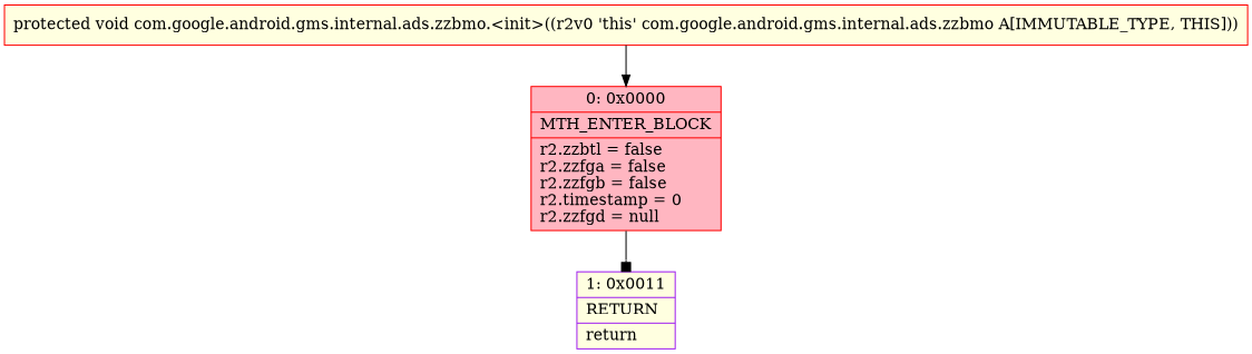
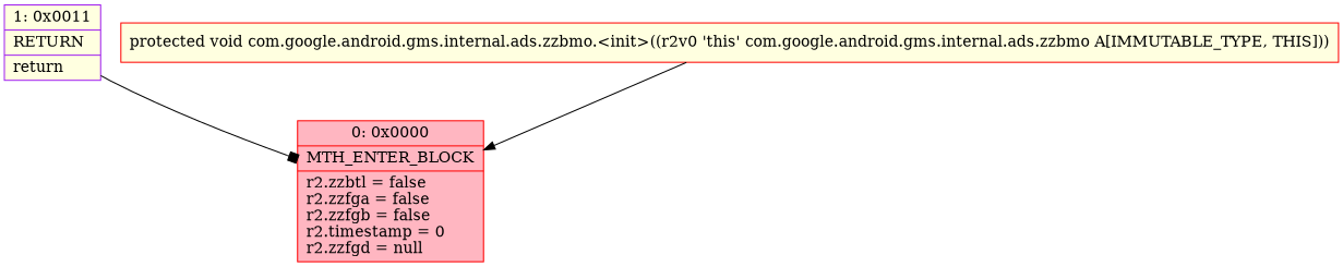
  digraph {
    node [shape=record style=filled fillcolor=lightyellow color=red]
    n1 [label="{0\:\ 0x0000|MTH_ENTER_BLOCK\l|r2.zzbtl = false\lr2.zzfga = false\lr2.zzfgb = false\lr2.timestamp = 0\lr2.zzfgd = null\l}" fillcolor=lightpink]
    n2 [label="{1\:\ 0x0011|RETURN\l|return\l}" color=purple]
    n3 [label="{protected void com.google.android.gms.internal.ads.zzbmo.\<init\>((r2v0 'this' com.google.android.gms.internal.ads.zzbmo A[IMMUTABLE_TYPE, THIS])) }"]
-   n1 -> n2 [arrowhead=box]
+   n2 -> n1 [arrowhead=box]
    n3 -> n1 [arrowhead=normal]
  }
